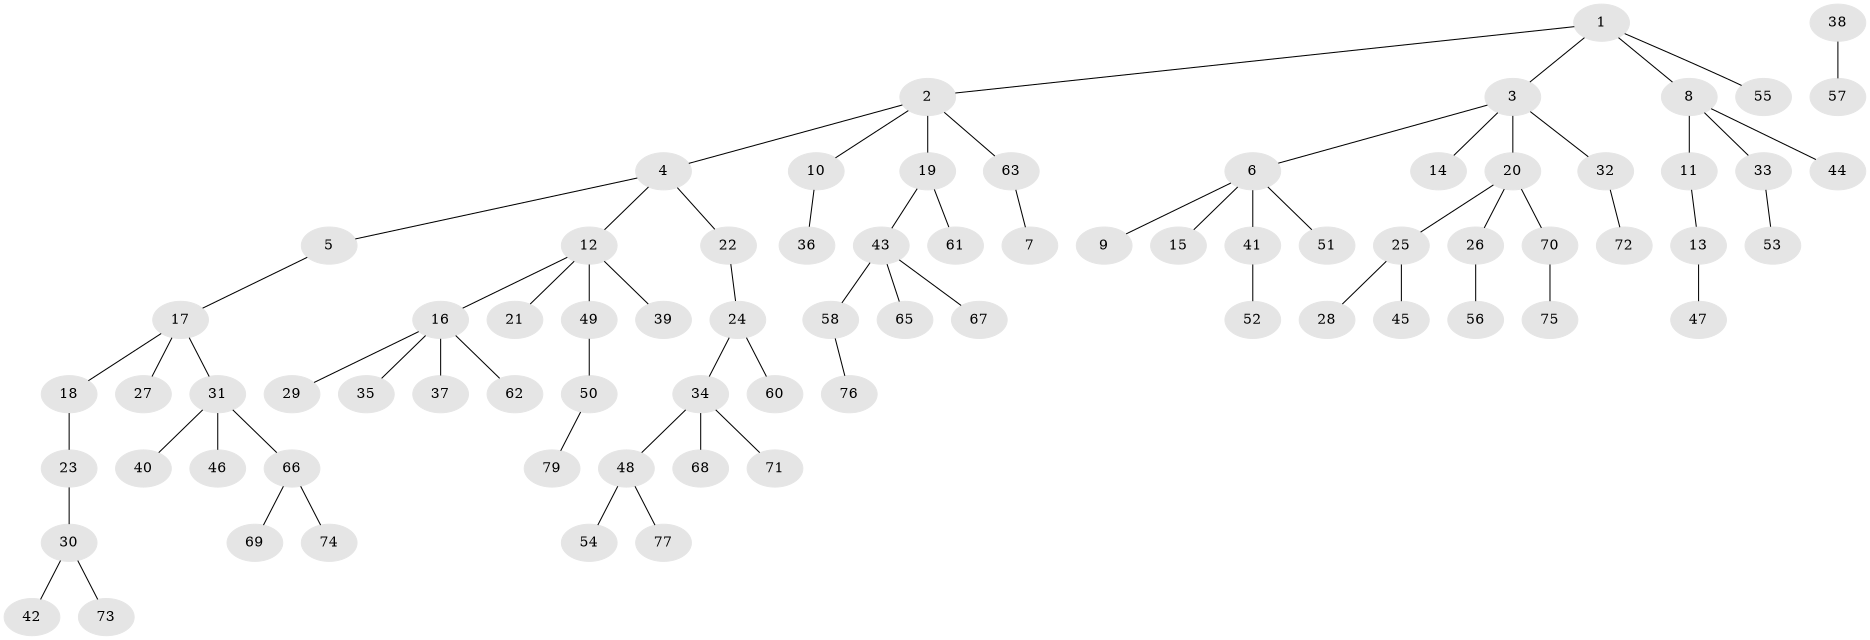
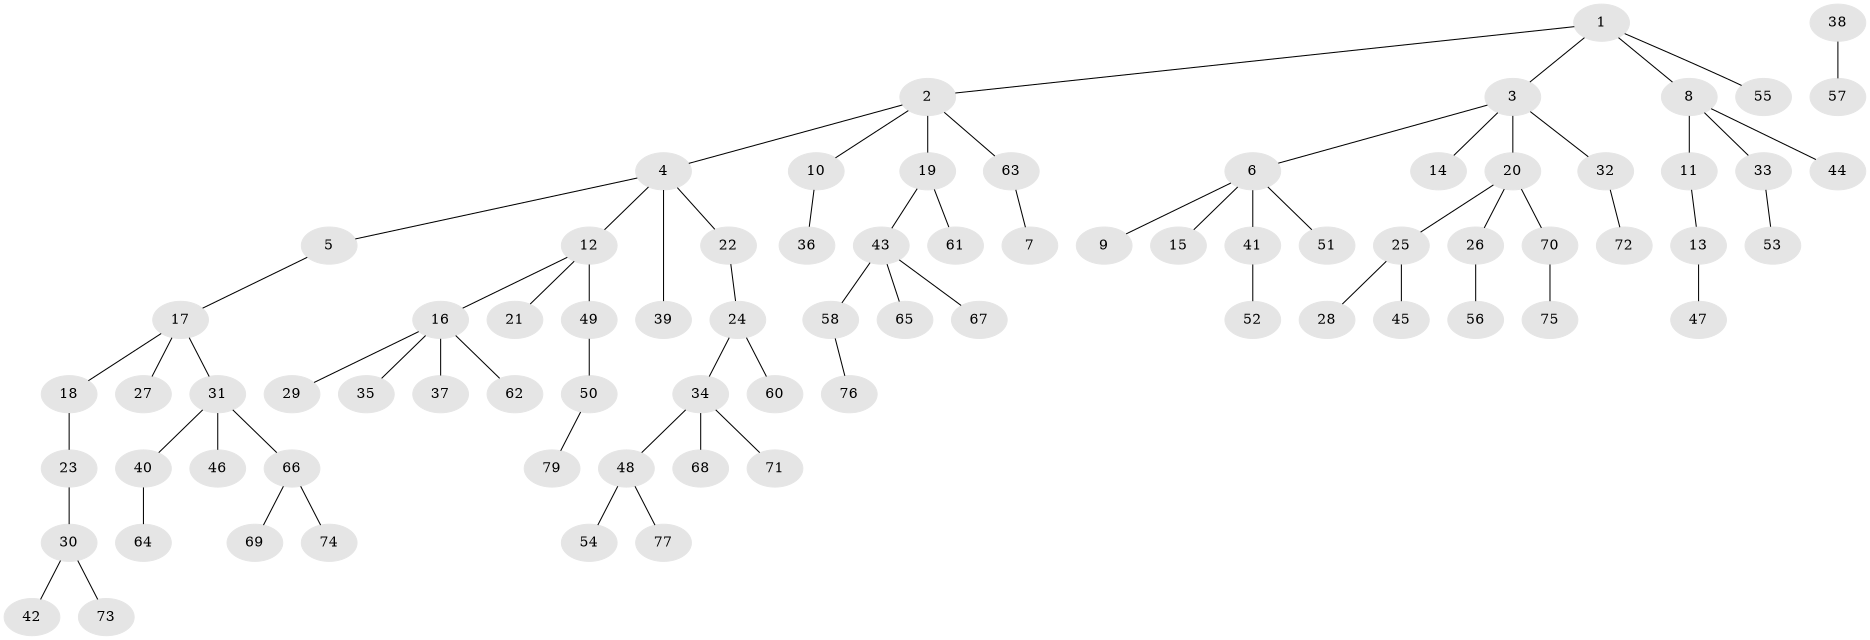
  graph {
    node [color=gray90 style=filled]
    1
    2
    3
    8
    55
    4
    10
    19
    63
    6
    14
    20
    32
    11
    33
    44
    5
    12
    22
    36
    43
    61
    7
    9
    15
    41
    51
    25
    26
    70
    72
    17
    16
    21
    39
    49
    24
    18
    27
    31
    52
    13
    53
    47
    29
    35
    37
    62
    50
    23
    40
    46
    66
    30
    58
    65
    67
    28
    45
    56
    38
    57
    75
    34
    60
    42
    73
    48
    68
    71
+   64
    69
    74
    54
    77
    n76 [label=79]
    76
    1 -- 2
    1 -- 3
    1 -- 8
    1 -- 55
    2 -- 4
    2 -- 10
    2 -- 19
    2 -- 63
    3 -- 6
    3 -- 14
    3 -- 20
    3 -- 32
    8 -- 11
    8 -- 33
    8 -- 44
    4 -- 5
    4 -- 12
    4 -- 22
    10 -- 36
    19 -- 43
    19 -- 61
    63 -- 7
    6 -- 9
    6 -- 15
    6 -- 41
    6 -- 51
    20 -- 25
    20 -- 26
    20 -- 70
    32 -- 72
    11 -- 13
    33 -- 53
    5 -- 17
    12 -- 16
    12 -- 21
-   12 -- 39
+   4 -- 39
    12 -- 49
    22 -- 24
    43 -- 58
    43 -- 65
    43 -- 67
    41 -- 52
    25 -- 28
    25 -- 45
    26 -- 56
    70 -- 75
    17 -- 18
    17 -- 27
    17 -- 31
    16 -- 29
    16 -- 35
    16 -- 37
    16 -- 62
    49 -- 50
    24 -- 34
    24 -- 60
    18 -- 23
    31 -- 40
    31 -- 46
    31 -- 66
    13 -- 47
    50 -- n76
    23 -- 30
+   40 -- 64
    66 -- 69
    66 -- 74
    30 -- 42
    30 -- 73
    58 -- 76
    38 -- 57
    34 -- 48
    34 -- 68
    34 -- 71
    48 -- 54
    48 -- 77
  }
